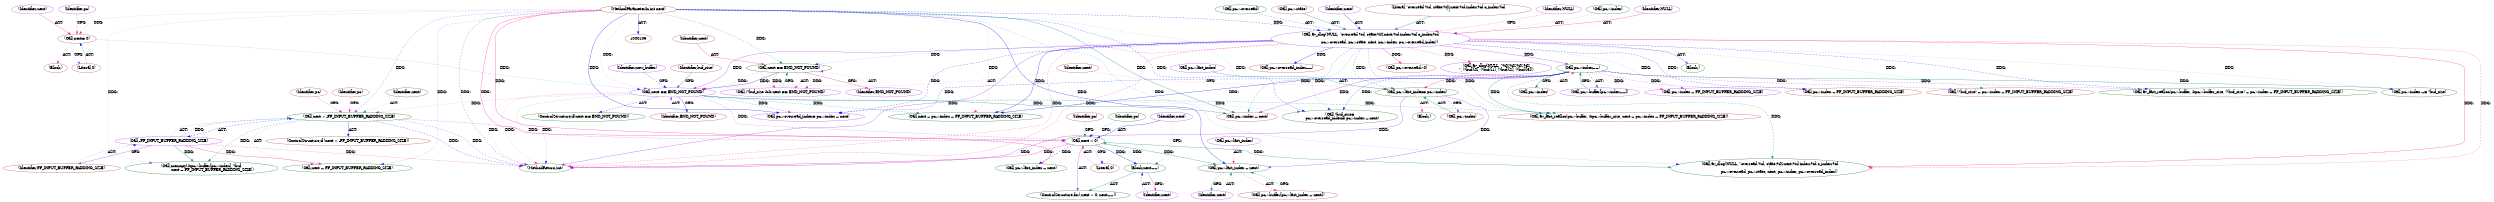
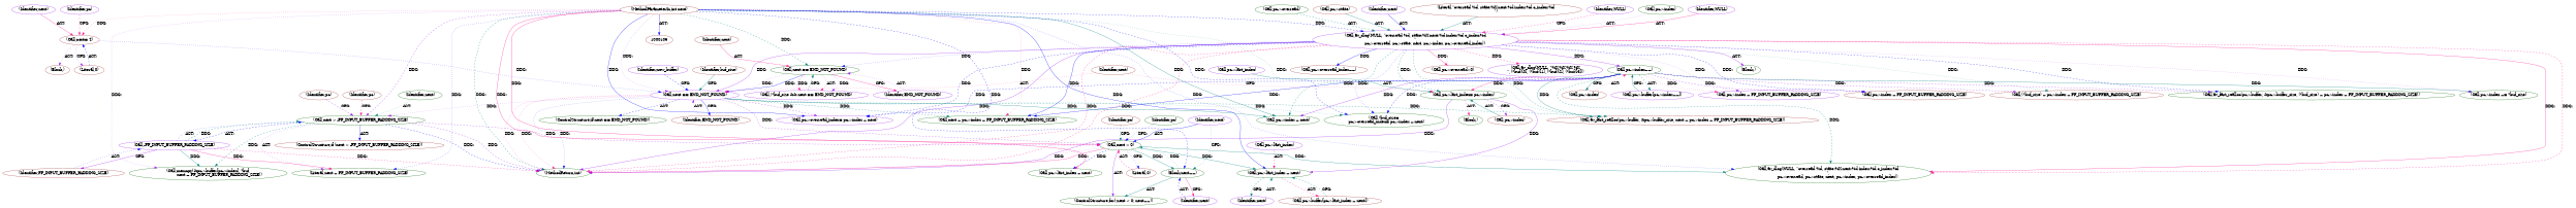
  digraph {
    node [color=darkgreen]
    edge [color=teal style=dashed]
    n1 [label="(Call,pc->last_index + next)"]
    n2 [color=purple label="(Identifier,next)"]
    n3 [color=brown label="(Call,pc->buffer[pc->last_index + next])"]
    n4 [label="(Call,pc->last_index= pc->index)"]
    n5 [color=brown label="(Call,pc->index)"]
    n6 [label="(MethodReturn,int)"]
    n7 [label="(Block,)"]
    n8 [label="(Call,pc->index++)"]
    n9 [color=brown label="(Call,pc->index)"]
-   n10 [color=brown label="(Call,pc->index + next)"]
+   n10 [label="(Call,pc->index + next)"]
    n11 [color=purple label="(Call,pc->index + FF_INPUT_BUFFER_PADDING_SIZE)"]
    n12 [label="(Call,*buf_size=\n    pc->overread_index= pc->index + next)"]
    n13 [label="(Call,av_dlog(NULL, \"overread %d, state:%X next:%d index:%d o_index:%d\n\",\n                pc->overread, pc->state, next, pc->index, pc->overread_index))"]
    n14 [color=purple label="(Call,pc->buffer[pc->index++])"]
    n15 [label="(Call,av_fast_realloc(pc->buffer, &pc->buffer_size, (*buf_size) + pc->index + FF_INPUT_BUFFER_PADDING_SIZE))"]
    n16 [label="(Call,pc->index += *buf_size)"]
    n17 [color=brown label="(Call,av_fast_realloc(pc->buffer, &pc->buffer_size, next + pc->index + FF_INPUT_BUFFER_PADDING_SIZE))"]
    n18 [label="(Call,next + pc->index + FF_INPUT_BUFFER_PADDING_SIZE)"]
    n19 [color=purple label="(Call,pc->overread_index= pc->index + next)"]
    n20 [color=brown label="(Call,pc->index + FF_INPUT_BUFFER_PADDING_SIZE)"]
    n21 [color=brown label="(Call,(*buf_size) + pc->index + FF_INPUT_BUFFER_PADDING_SIZE)"]
    n22 [color=purple label="(Call,av_dlog(NULL, \"overread %d, state:%X next:%d index:%d o_index:%d\n\",\n                pc->overread, pc->state, next, pc->index, pc->overread_index))"]
    n23 [color=purple label="(Call,next == END_NOT_FOUND)"]
    n24 [label="(Call,next == END_NOT_FOUND)"]
    n25 [color=brown label="(Call,pc->overread_index++)"]
    n26 [color=brown label="(Call,pc->overread>0)"]
    n27 [color=purple label="(Call,av_dlog(NULL, \"%X %X %X %X\n\", (*buf)[0], (*buf)[1], (*buf)[2], (*buf)[3]))"]
    n28 [label="(Block,)"]
    n29 [label="(Call,next < 0)"]
    n30 [label="(Call,next > -FF_INPUT_BUFFER_PADDING_SIZE)"]
    n31 [color=brown label="(Identifier,END_NOT_FOUND)"]
    n32 [label="(ControlStructure,if(next == END_NOT_FOUND))"]
    n33 [color=purple label="(Call,!*buf_size && next == END_NOT_FOUND)"]
    n34 [color=purple label="(Identifier,END_NOT_FOUND)"]
    n35 [color=brown label="(MethodParameterIn,int next)"]
-   n36 [color=brown label="(Call,next= 0)"]
+   n36 [color=brown label="(Call,next= 4)"]
    n37 [label="(Block,next++)"]
-   n38 [label="(Call,next + FF_INPUT_BUFFER_PADDING_SIZE)"]
+   n38 [label="(Literal,next + FF_INPUT_BUFFER_PADDING_SIZE)"]
    n39 [label="(Call,pc->last_index + next)"]
    n40 [label="(Call,memcpy(&pc->buffer[pc->index], *buf,\n                   next + FF_INPUT_BUFFER_PADDING_SIZE))"]
    1000105 [color=brown]
    n42 [color=brown label="(Literal,0)"]
    n43 [label="(ControlStructure,for(;next < 0; next++))"]
    n44 [color=purple label="(Call,-FF_INPUT_BUFFER_PADDING_SIZE)"]
    n45 [color=brown label="(ControlStructure,if (next > -FF_INPUT_BUFFER_PADDING_SIZE))"]
    n46 [color=brown label="(Literal,0)"]
    n47 [color=brown label="(Block,)"]
    n48 [color=purple label="(Identifier,next)"]
    n49 [color=brown label="(Identifier,FF_INPUT_BUFFER_PADDING_SIZE)"]
    n50 [color=purple label="(Identifier,new_buffer)"]
    n51 [color=purple label="(Identifier,next)"]
    n52 [color=brown label="(Identifier,next)"]
    n53 [color=purple label="(Call,pc->last_index)"]
    n54 [color=purple label="(Identifier,pc)"]
    n55 [color=purple label="(Identifier,NULL)"]
    n56 [label="(Call,pc->overread)"]
    n57 [color=brown label="(Call,pc->state)"]
    n58 [color=brown label="(Identifier,pc)"]
    n59 [color=purple label="(Call,pc->last_index)"]
    n60 [color=brown label="(Identifier,next)"]
    n61 [color=purple label="(Identifier,next)"]
    n62 [color=brown label="(Identifier,pc)"]
    n63 [label="(Identifier,pc)"]
    n64 [color=brown label="(Literal,\"overread %d, state:%X next:%d index:%d o_index:%d\n\")"]
    n65 [label="(Identifier,next)"]
    n66 [color=brown label="(Identifier,pc)"]
    n67 [color=purple label="(Identifier,NULL)"]
    n68 [color=purple label="(Identifier,next)"]
    n69 [color=brown label="(Identifier,buf_size)"]
    n70 [label="(Call,pc->index)"]
    n1 -> n2 [label="CFG: "]
    n1 -> n3 [color=deeppink label="AST: "]
    n2 -> n1 [label="AST: " style=dotted]
    n3 -> n1 [label="CFG: "]
    n4 -> n1 [color=purple label="DDG: " style=solid]
    n4 -> n5 [color=purple label="CFG: "]
    n4 -> n6 [color=purple label="DDG: " style=solid]
    n4 -> n7 [color=deeppink label="AST: "]
    n5 -> n4 [label="AST: " style=solid]
    n8 -> n4 [color=deeppink label="DDG: " style=solid]
    n8 -> n9 [label="CFG: " style=solid]
    n8 -> n10 [color=purple label="DDG: " style=solid]
    n8 -> n11 [color=deeppink label="DDG: " style=dotted]
    n8 -> n12 [color=blue label="DDG: "]
    n8 -> n13 [label="DDG: "]
    n8 -> n14 [label="AST: "]
    n8 -> n15 [color=purple label="DDG: "]
    n8 -> n16 [label="DDG: " style=solid]
    n8 -> n17 [label="DDG: " style=solid]
    n8 -> n18 [color=blue label="DDG: " style=solid]
    n8 -> n19 [color=blue label="DDG: "]
    n8 -> n20 [color=purple label="DDG: "]
    n8 -> n21 [color=purple label="DDG: "]
    n9 -> n8 [color=deeppink label="AST: " style=dotted]
    n14 -> n8 [label="CFG: " style=solid]
    n22 -> n4 [label="DDG: "]
    n22 -> n6 [color=deeppink label="DDG: "]
    n22 -> n6 [color=purple label="DDG: " style=solid]
    n22 -> n6 [color=deeppink label="DDG: "]
    n22 -> n8 [color=purple label="DDG: " style=solid]
    n22 -> n10 [label="DDG: "]
    n22 -> n11 [color=purple label="DDG: " style=dotted]
    n22 -> n12 [color=blue label="DDG: " style=dotted]
    n22 -> n13 [color=deeppink label="DDG: "]
    n22 -> n13 [color=deeppink label="DDG: " style=solid]
    n22 -> n15 [color=blue label="DDG: "]
    n22 -> n16 [color=purple label="DDG: " style=dotted]
    n22 -> n17 [label="DDG: "]
    n22 -> n18 [color=blue label="DDG: " style=solid]
    n22 -> n19 [color=blue label="DDG: "]
    n22 -> n20 [color=blue label="DDG: "]
    n22 -> n21 [label="DDG: " style=dotted]
    n22 -> n23 [color=purple label="DDG: " style=solid]
    n22 -> n24 [color=blue label="DDG: " style=dotted]
    n22 -> n25 [color=blue label="DDG: " style=solid]
    n22 -> n26 [color=deeppink label="DDG: " style=solid]
    n22 -> n27 [color=deeppink label="DDG: "]
    n22 -> n28 [color=purple label="AST: " style=solid]
    n23 -> n6 [color=deeppink label="DDG: " style=dotted]
    n23 -> n6 [color=deeppink label="DDG: " style=dotted]
    n23 -> n6 [color=blue label="DDG: " style=dotted]
    n23 -> n10 [label="DDG: " style=solid]
    n23 -> n12 [label="DDG: " style=dotted]
    n23 -> n17 [label="DDG: "]
    n23 -> n18 [label="DDG: "]
    n23 -> n19 [color=purple label="DDG: "]
    n23 -> n29 [color=purple label="DDG: "]
    n23 -> n30 [color=purple label="DDG: " style=dotted]
    n23 -> n31 [color=blue label="CFG: " style=solid]
    n23 -> n32 [color=blue label="AST: "]
    n24 -> n23 [color=blue label="DDG: " style=solid]
    n24 -> n23 [color=purple label="DDG: " style=dotted]
    n24 -> n33 [color=deeppink label="AST: " style=dotted]
    n24 -> n33 [color=purple label="DDG: " style=dotted]
    n24 -> n33 [color=deeppink label="DDG: "]
    n24 -> n34 [color=deeppink label="CFG: " style=solid]
    n29 -> n1 [label="DDG: " style=solid]
    n29 -> n6 [color=deeppink label="DDG: " style=solid]
    n29 -> n6 [color=purple label="DDG: " style=dotted]
    n29 -> n13 [label="DDG: " style=solid]
-   n29 -> n37 [color=blue label="DDG: " style=solid]
+   n29 -> n37 [label="DDG: " style=solid]
    n29 -> n39 [color=blue label="DDG: "]
    n29 -> n42 [color=blue label="CFG: " style=dotted]
    n29 -> n43 [color=purple label="AST: " style=solid]
    n30 -> n6 [color=blue label="DDG: "]
    n30 -> n6 [color=purple label="DDG: "]
    n30 -> n29 [color=purple label="DDG: "]
    n30 -> n38 [color=purple label="AST: " style=dotted]
    n30 -> n40 [label="DDG: "]
    n30 -> n44 [color=blue label="AST: "]
    n30 -> n45 [color=blue label="AST: " style=solid]
    n31 -> n23 [color=purple label="AST: " style=dotted]
    n33 -> n24 [label="CFG: "]
    n34 -> n24 [color=purple label="AST: " style=dotted]
    n35 -> n1 [color=blue label="DDG: " style=solid]
    n35 -> n6 [label="DDG: "]
    n35 -> n10 [label="DDG: " style=solid]
    n35 -> n12 [color=blue label="DDG: "]
    n35 -> n13 [color=blue label="DDG: " style=dotted]
    n35 -> n17 [label="DDG: " style=dotted]
    n35 -> n18 [color=deeppink label="DDG: " style=dotted]
    n35 -> n19 [color=blue label="DDG: " style=solid]
    n35 -> n22 [color=blue label="DDG: "]
    n35 -> n23 [color=purple label="DDG: " style=dotted]
    n35 -> n24 [label="DDG: "]
    n35 -> n29 [color=deeppink label="DDG: " style=solid]
    n35 -> n30 [color=purple label="DDG: "]
    n35 -> n36 [color=deeppink label="DDG: " style=dotted]
+   n35 -> n37 [color=blue label="DDG: "]
    n35 -> n38 [color=blue label="DDG: " style=dotted]
    n35 -> n39 [color=deeppink label="DDG: " style=solid]
    n35 -> n40 [color=purple label="DDG: " style=dotted]
    n35 -> 1000105 [color=blue label="AST: " style=solid]
    n36 -> n23 [color=blue label="DDG: " style=dotted]
    n36 -> n46 [color=purple label="CFG: " style=dotted]
    n36 -> n47 [color=purple label="AST: " style=dotted]
    n37 -> n29 [label="DDG: " style=dotted]
    n37 -> n43 [label="AST: " style=solid]
    n37 -> n48 [color=deeppink label="CFG: " style=solid]
    n42 -> n29 [color=deeppink label="AST: "]
    n44 -> n6 [color=deeppink label="DDG: "]
    n44 -> n30 [color=blue label="AST: " style=dotted]
    n44 -> n30 [label="DDG: "]
    n44 -> n38 [color=deeppink label="DDG: " style=solid]
    n44 -> n40 [label="DDG: " style=solid]
    n44 -> n49 [color=purple label="CFG: " style=solid]
    n46 -> n36 [color=blue label="AST: "]
    n48 -> n37 [color=blue label="AST: "]
    n49 -> n44 [color=blue label="AST: " style=dotted]
    n50 -> n23 [color=blue label="CFG: "]
    n51 -> n36 [color=deeppink label="AST: " style=solid]
    n52 -> n24 [color=deeppink label="AST: " style=solid]
    n53 -> n1 [color=deeppink label="AST: "]
    n54 -> n36 [color=deeppink label="CFG: "]
    n55 -> n22 [color=deeppink label="AST: " style=solid]
    n56 -> n22 [label="AST: "]
    n57 -> n22 [label="AST: " style=solid]
    n58 -> n29 [label="CFG: "]
    n59 -> n4 [label="AST: " style=solid]
    n60 -> n4 [color=deeppink label="CFG: " style=dotted]
    n60 -> n23 [color=deeppink label="AST: " style=dotted]
    n61 -> n22 [color=blue label="AST: " style=solid]
    n62 -> n30 [color=purple label="CFG: "]
    n63 -> n29 [color=blue label="CFG: " style=dotted]
    n64 -> n22 [label="AST: " style=solid]
    n65 -> n30 [label="AST: " style=dotted]
    n66 -> n30 [color=deeppink label="CFG: "]
    n67 -> n22 [color=deeppink label="CFG: "]
    n68 -> n29 [color=blue label="AST: " style=solid]
    n68 -> n37 [label="CFG: " style=dotted]
    n69 -> n23 [label="CFG: " style=solid]
    n70 -> n22 [color=purple label="AST: " style=dotted]
  }
